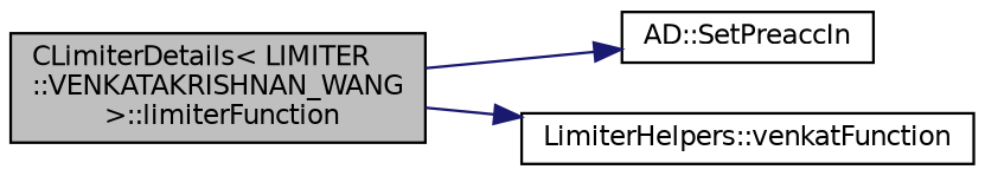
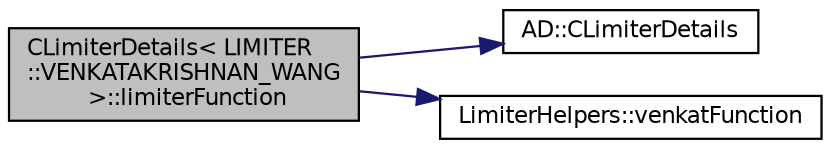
  digraph {
    rankdir=LR
    node [color=black fillcolor=white fontname=Helvetica fontsize=10 shape=record style=filled]
    edge [color=midnightblue fontname=Helvetica fontsize=10 labelfontname=Helvetica labelfontsize=10 style=solid]
    n1 [fillcolor=grey75 fontcolor=black height=0.2 label="CLimiterDetails\< LIMITER\l::VENKATAKRISHNAN_WANG\l \>::limiterFunction" width=0.4]
-   n2 [height=0.2 label="AD::SetPreaccIn" width=0.4]
+   n2 [height=0.2 label="AD::CLimiterDetails" width=0.4]
    n3 [height=0.2 label="LimiterHelpers::venkatFunction" width=0.4]
    n1 -> n2
    n1 -> n3
  }
